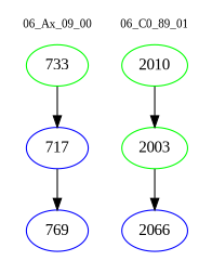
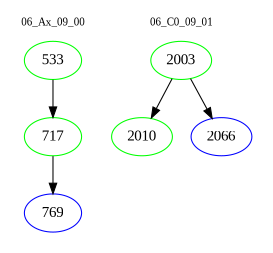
  digraph {
    fontname="Liberation Serif"
    node [color=green fontname="Liberation Serif"]
    edge [color=black fontname="Liberation Serif"]
-   n1 [label=733]
-   n2 [color=blue label=717]
+   n1 [label=533]
+   n2 [label=717]
    n3 [color=blue label=769]
    n4 [label=2003]
    n5 [label=2010]
    n6 [color=blue label=2066]
    subgraph cluster_1 {
      color=white
      fontsize=10
      label="06_Ax_09_00"
      n1
      n2
      n3
    }
    subgraph cluster_2 {
      color=white
      fontsize=10
-     label="06_C0_89_01"
+     label="06_C0_09_01"
      n4
      n5
      n6
    }
    n1 -> n2
    n2 -> n3
-   n5 -> n4
+   n4 -> n5
    n4 -> n6
  }
